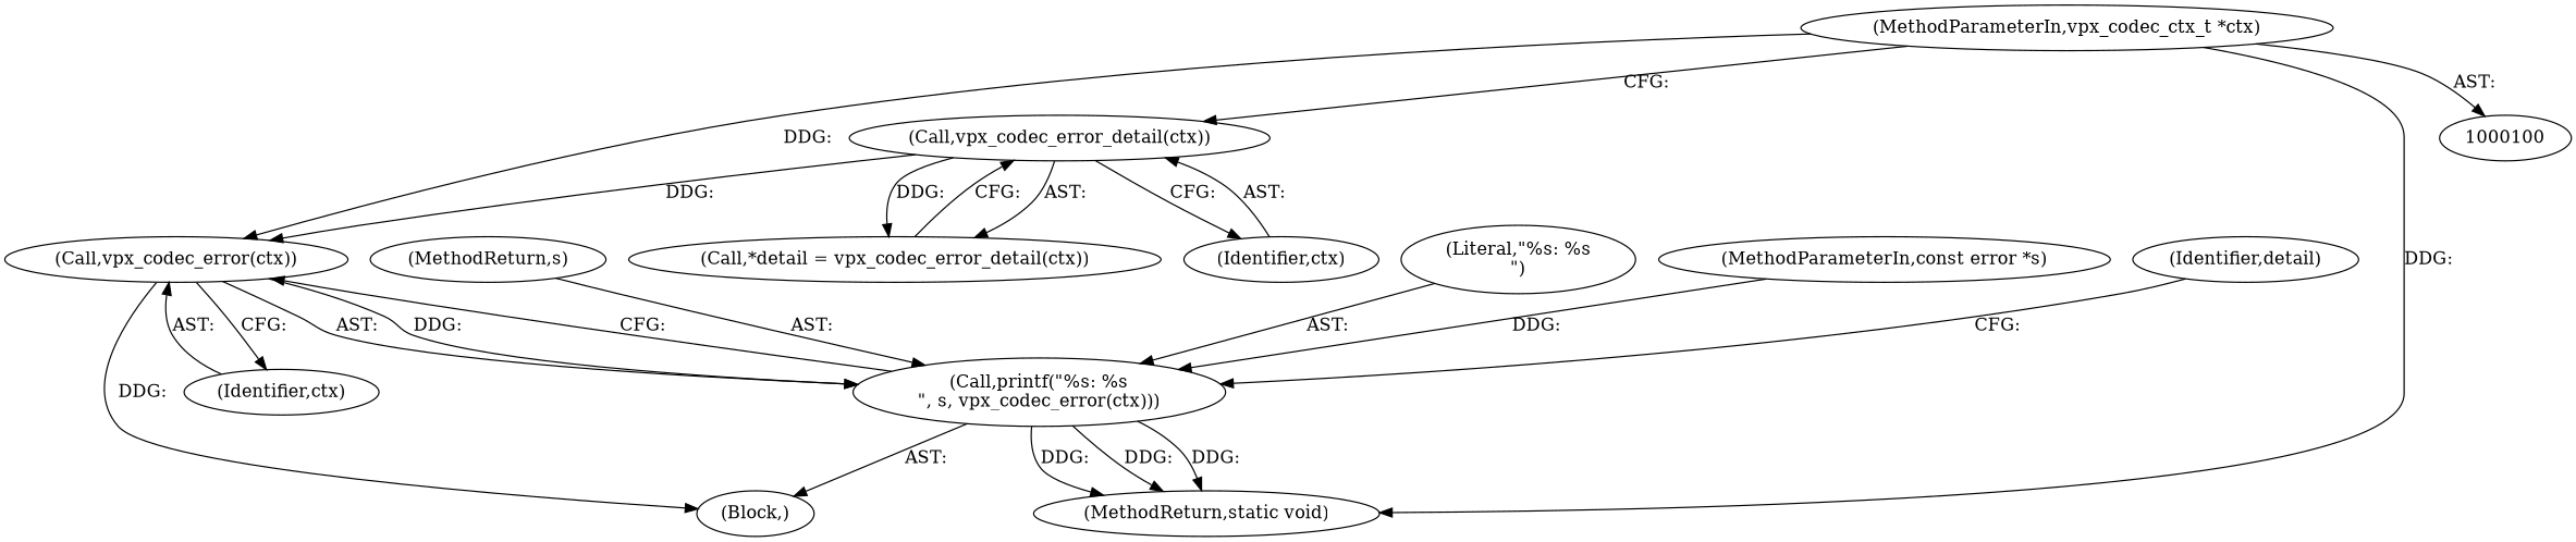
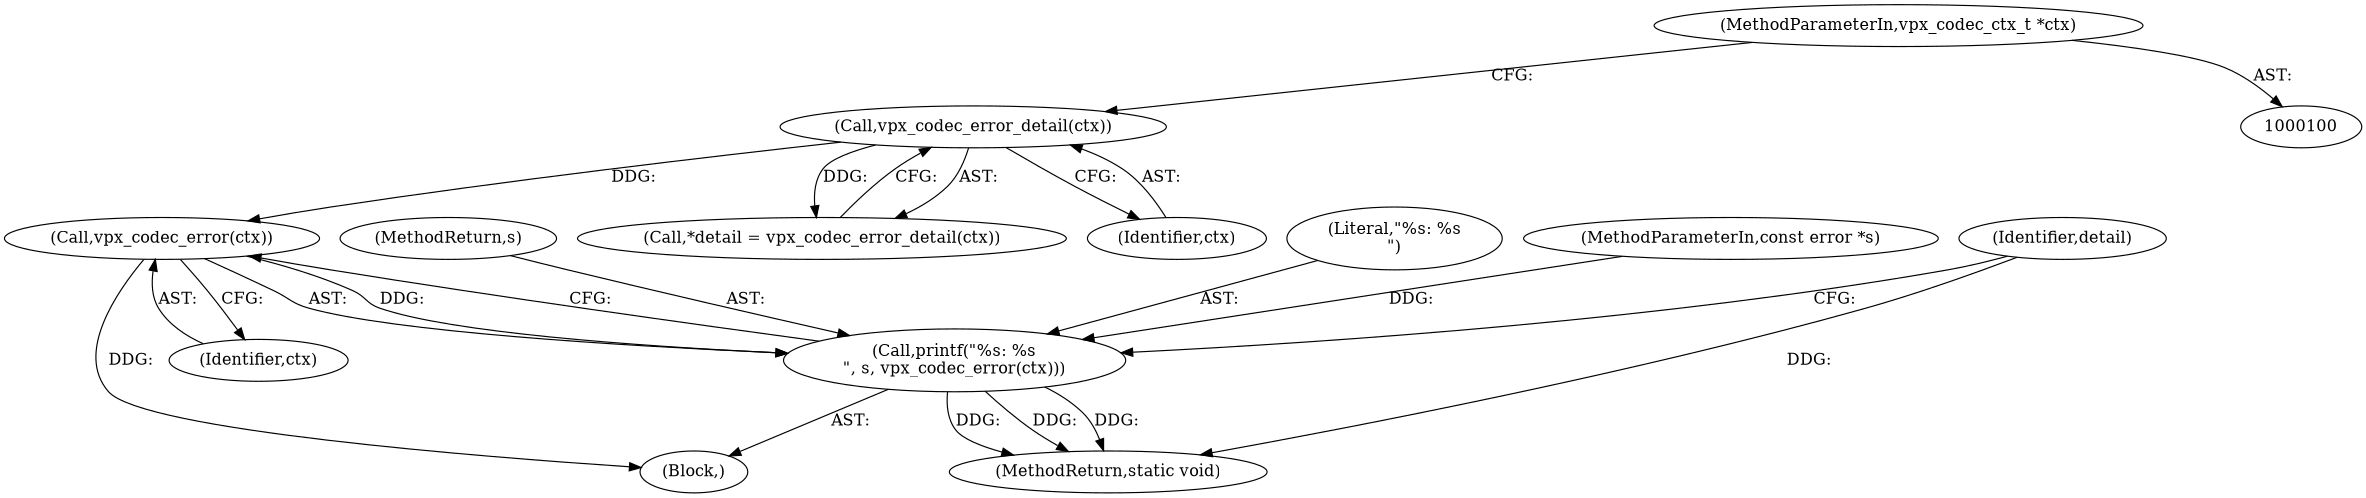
  digraph {
    n1 [label="(Call,vpx_codec_error(ctx))"]
    n2 [label="(Call,printf(\"%s: %s\n\", s, vpx_codec_error(ctx)))"]
    n3 [label="(Identifier,ctx)"]
    n4 [label="(Block,)"]
    n5 [label="(MethodReturn,static void)"]
    n6 [label="(Call,vpx_codec_error_detail(ctx))"]
    n7 [label="(Identifier,ctx)"]
    n8 [label="(Call,*detail = vpx_codec_error_detail(ctx))"]
    n9 [label="(MethodParameterIn,vpx_codec_ctx_t *ctx)"]
    1000100
    n11 [label="(MethodReturn,s)"]
    n12 [label="(Literal,\"%s: %s\n\")"]
    n13 [label="(Identifier,detail)"]
    n14 [label="(MethodParameterIn,const error *s)"]
    n1 -> n2 [label="AST: "]
    n1 -> n2 [label="DDG: "]
    n1 -> n3 [label="CFG: "]
    n1 -> n4 [label="DDG: "]
    n2 -> n1 [label="CFG: "]
    n2 -> n4 [label="AST: "]
    n2 -> n5 [label="DDG: "]
    n2 -> n5 [label="DDG: "]
    n2 -> n5 [label="DDG: "]
    n3 -> n1 [label="AST: "]
    n6 -> n1 [label="DDG: "]
    n6 -> n7 [label="CFG: "]
    n6 -> n8 [label="AST: "]
    n6 -> n8 [label="DDG: "]
    n7 -> n6 [label="AST: "]
    n8 -> n6 [label="CFG: "]
-   n9 -> n1 [label="DDG: "]
-   n9 -> n5 [label="DDG: "]
+   n13 -> n5 [label="DDG: "]
    n9 -> n6 [label="CFG: "]
    n9 -> 1000100 [label="AST: "]
    n11 -> n2 [label="AST: "]
    n12 -> n2 [label="AST: "]
    n13 -> n2 [label="CFG: "]
    n14 -> n2 [label="DDG: "]
  }
